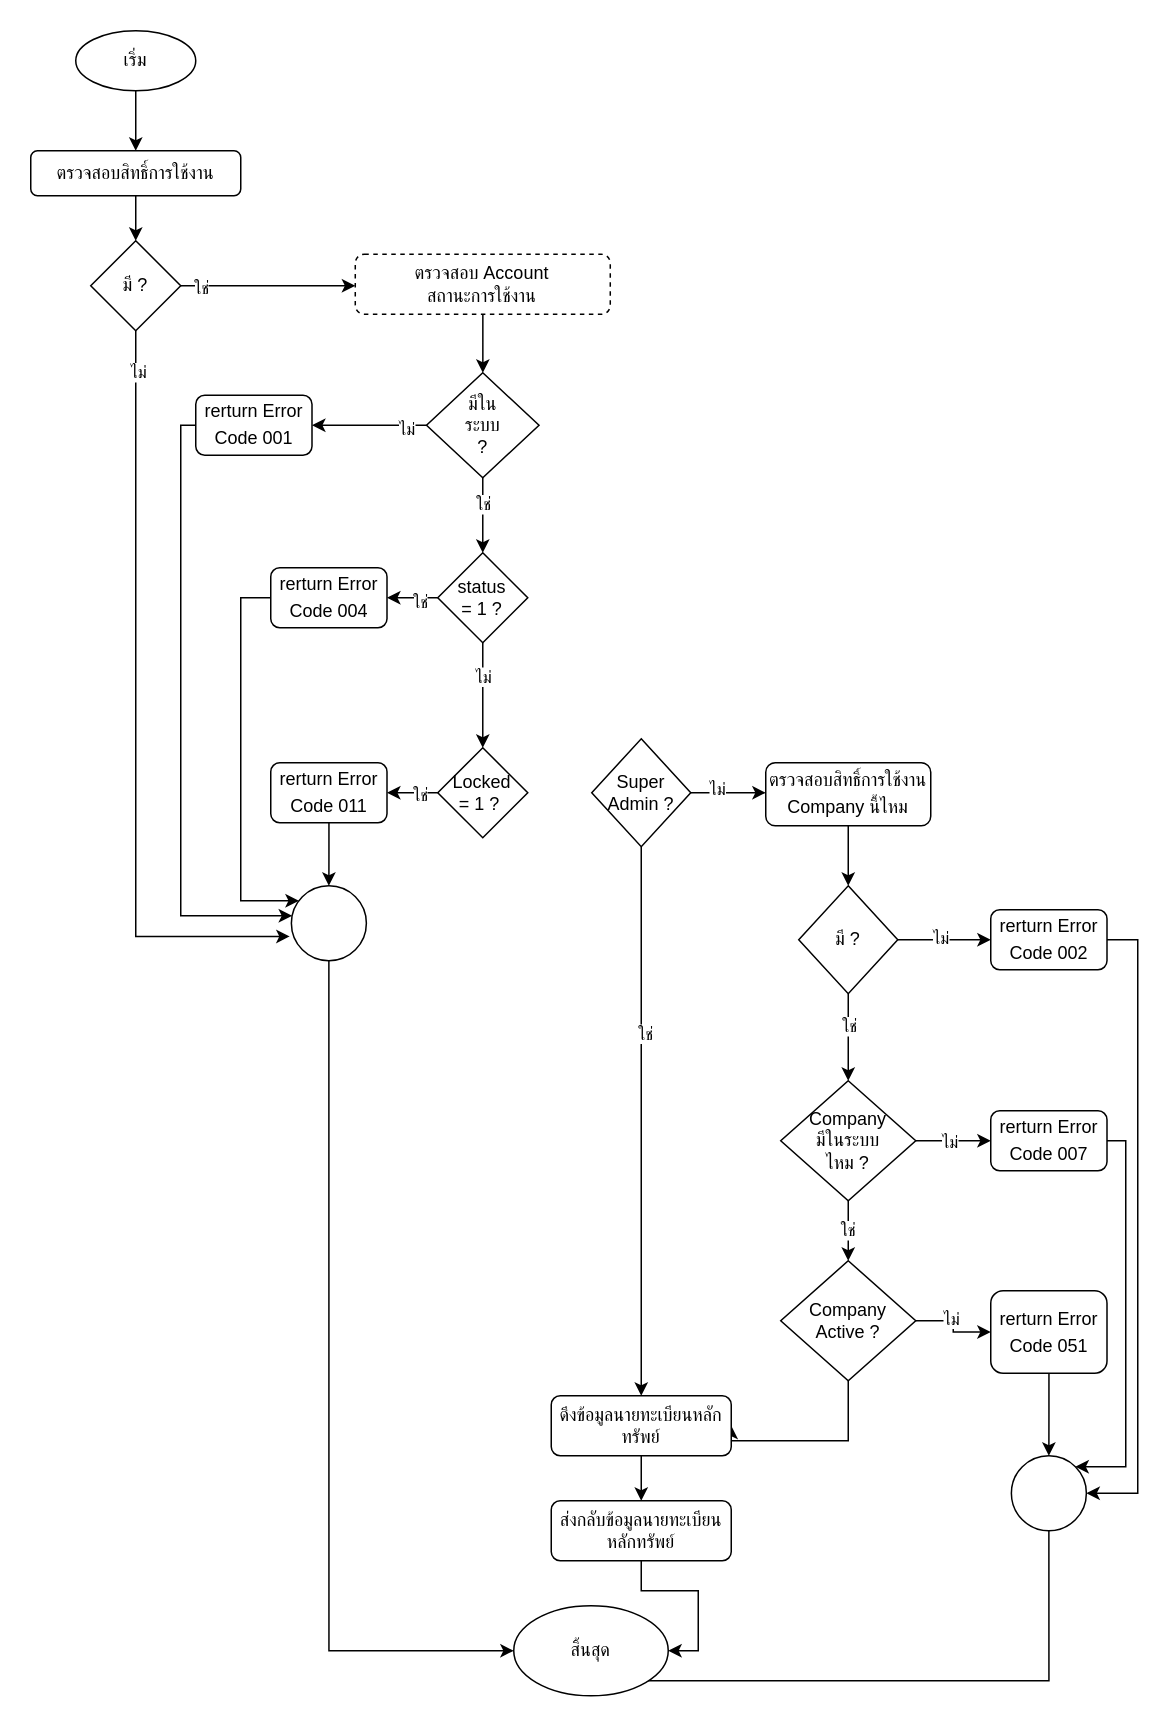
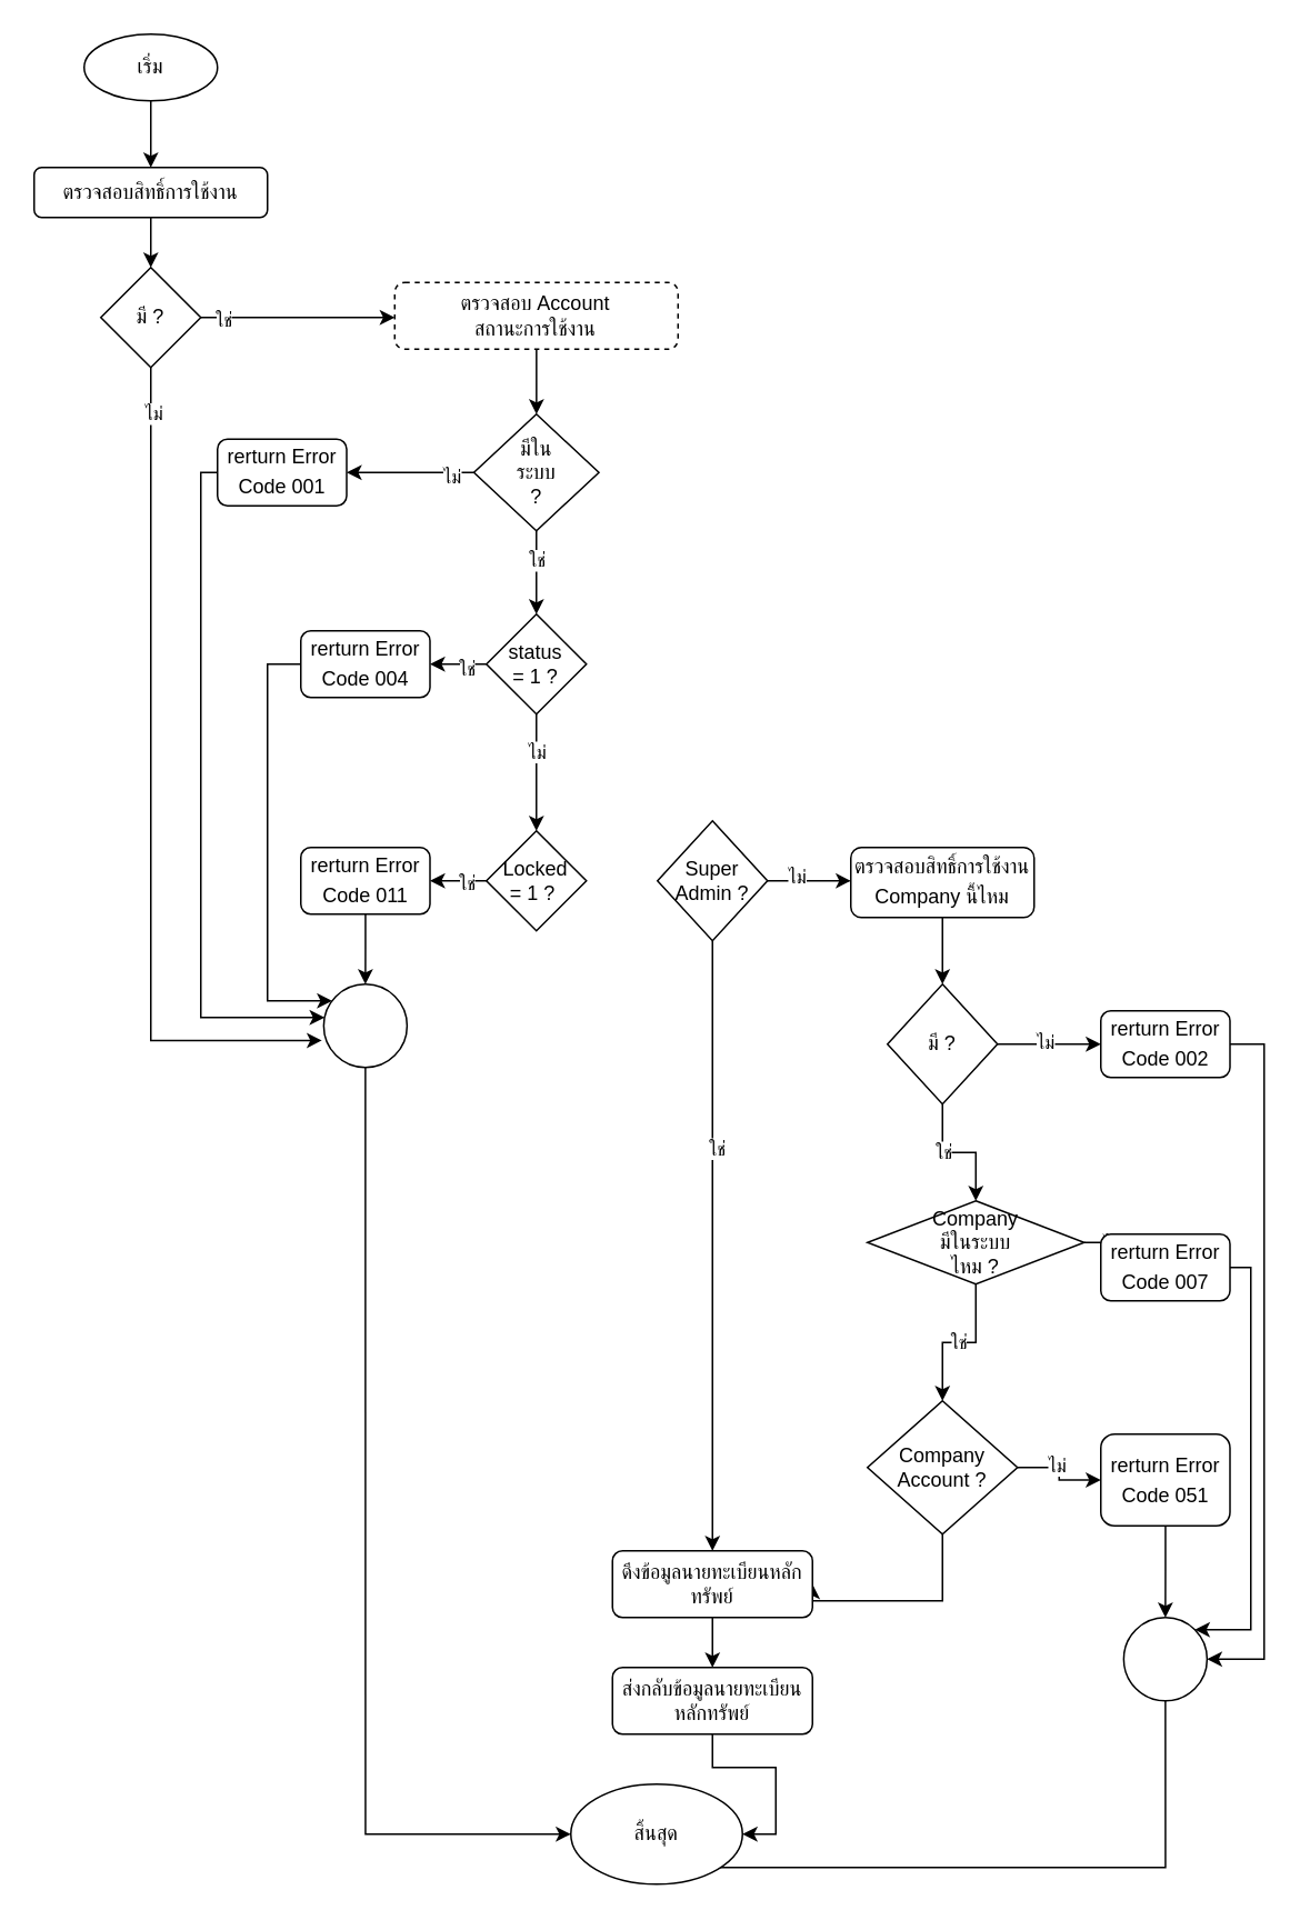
  <mxCell id="0" />
  <mxCell id="1" parent="0" />
  <mxCell id="2" value="เริ่ม" style="ellipse;whiteSpace=wrap;html=1;" vertex="1" parent="1"><mxGeometry x="50" y="20" width="80" height="40" as="geometry" /></mxCell>
  <mxCell id="3" value="ตรวจสอบสิทธิ์การใช้งาน" style="rounded=1;whiteSpace=wrap;html=1;" vertex="1" parent="1"><mxGeometry x="20" y="100" width="140" height="30" as="geometry" /></mxCell>
  <mxCell id="4" value="" style="edgeStyle=orthogonalEdgeStyle;rounded=0;orthogonalLoop=1;jettySize=auto;html=1;" edge="1" parent="1" source="2" target="3"><mxGeometry relative="1" as="geometry" /></mxCell>
  <mxCell id="5" value="มี ?" style="rhombus;whiteSpace=wrap;html=1;" vertex="1" parent="1"><mxGeometry x="60" y="160" width="60" height="60" as="geometry" /></mxCell>
  <mxCell id="6" value="" style="edgeStyle=orthogonalEdgeStyle;rounded=0;orthogonalLoop=1;jettySize=auto;html=1;" edge="1" parent="1" source="3" target="5"><mxGeometry relative="1" as="geometry" /></mxCell>
  <mxCell id="7" style="edgeStyle=orthogonalEdgeStyle;rounded=0;orthogonalLoop=1;jettySize=auto;html=1;entryX=-0.022;entryY=0.676;entryDx=0;entryDy=0;entryPerimeter=0;" edge="1" parent="1" source="5" target="21"><mxGeometry relative="1" as="geometry"><Array as="points"><mxPoint x="90" y="624" /></Array><mxPoint x="245" y="730" as="targetPoint" /></mxGeometry></mxCell>
  <mxCell id="8" value="ไม่" style="edgeLabel;html=1;align=center;verticalAlign=middle;resizable=0;points=[];" vertex="1" connectable="0" parent="7"><mxGeometry x="-0.892" y="1" relative="1" as="geometry"><mxPoint as="offset" /></mxGeometry></mxCell>
  <mxCell id="9" value="ตรวจสอบ Account &lt;br&gt;สถานะการใช้งาน" style="rounded=1;whiteSpace=wrap;html=1;dashed=1;" vertex="1" parent="1"><mxGeometry x="236.35" y="169" width="170" height="40" as="geometry" /></mxCell>
  <mxCell id="10" value="" style="edgeStyle=orthogonalEdgeStyle;rounded=0;orthogonalLoop=1;jettySize=auto;html=1;" edge="1" parent="1" source="5" target="9"><mxGeometry relative="1" as="geometry"><Array as="points"><mxPoint x="200" y="190" /><mxPoint x="200" y="190" /></Array></mxGeometry></mxCell>
  <mxCell id="11" value="ใช่" style="edgeLabel;html=1;align=center;verticalAlign=middle;resizable=0;points=[];" vertex="1" connectable="0" parent="10"><mxGeometry x="-0.78" y="-1" relative="1" as="geometry"><mxPoint as="offset" /></mxGeometry></mxCell>
  <mxCell id="12" value="มีใน&lt;br&gt;ระบบ &lt;br&gt;?" style="rhombus;whiteSpace=wrap;html=1;" vertex="1" parent="1"><mxGeometry x="283.85" y="248" width="75" height="70" as="geometry" /></mxCell>
  <mxCell id="13" value="" style="edgeStyle=orthogonalEdgeStyle;rounded=0;orthogonalLoop=1;jettySize=auto;html=1;" edge="1" parent="1" source="9" target="12"><mxGeometry relative="1" as="geometry" /></mxCell>
  <mxCell id="14" value="status&lt;br style=&quot;border-color: var(--border-color);&quot;&gt;= 1 ?" style="rhombus;whiteSpace=wrap;html=1;" vertex="1" parent="1"><mxGeometry x="291.35" y="368" width="60" height="60" as="geometry" /></mxCell>
  <mxCell id="15" value="" style="edgeStyle=orthogonalEdgeStyle;rounded=0;orthogonalLoop=1;jettySize=auto;html=1;" edge="1" parent="1" source="12" target="14"><mxGeometry relative="1" as="geometry" /></mxCell>
  <mxCell id="16" value="ใช่" style="edgeLabel;html=1;align=center;verticalAlign=middle;resizable=0;points=[];" vertex="1" connectable="0" parent="15"><mxGeometry x="-0.325" y="2" relative="1" as="geometry"><mxPoint x="-2" as="offset" /></mxGeometry></mxCell>
  <mxCell id="17" value="Locked&lt;br style=&quot;border-color: var(--border-color);&quot;&gt;= 1 ?&amp;nbsp;" style="rhombus;whiteSpace=wrap;html=1;" vertex="1" parent="1"><mxGeometry x="291.35" y="498" width="60" height="60" as="geometry" /></mxCell>
  <mxCell id="18" value="" style="edgeStyle=orthogonalEdgeStyle;rounded=0;orthogonalLoop=1;jettySize=auto;html=1;" edge="1" parent="1" source="14" target="17"><mxGeometry relative="1" as="geometry" /></mxCell>
  <mxCell id="19" value="ไม่" style="edgeLabel;html=1;align=center;verticalAlign=middle;resizable=0;points=[];" vertex="1" connectable="0" parent="18"><mxGeometry x="-0.374" relative="1" as="geometry"><mxPoint as="offset" /></mxGeometry></mxCell>
  <mxCell id="20" style="edgeStyle=orthogonalEdgeStyle;rounded=0;orthogonalLoop=1;jettySize=auto;html=1;entryX=0;entryY=0.5;entryDx=0;entryDy=0;" edge="1" parent="1" source="21" target="64"><mxGeometry relative="1" as="geometry"><Array as="points"><mxPoint x="219" y="1100" /></Array></mxGeometry></mxCell>
  <mxCell id="21" value="" style="ellipse;whiteSpace=wrap;html=1;aspect=fixed;" vertex="1" parent="1"><mxGeometry x="193.75" y="590" width="50" height="50" as="geometry" /></mxCell>
  <mxCell id="22" style="edgeStyle=orthogonalEdgeStyle;rounded=0;orthogonalLoop=1;jettySize=auto;html=1;" edge="1" parent="1" source="23" target="21"><mxGeometry relative="1" as="geometry"><Array as="points"><mxPoint x="120" y="283" /><mxPoint x="120" y="610" /></Array></mxGeometry></mxCell>
  <mxCell id="23" value="rerturn Error Code&amp;nbsp;001&lt;span style=&quot;font-size: medium; text-align: start;&quot;&gt;&lt;/span&gt;" style="rounded=1;whiteSpace=wrap;html=1;" vertex="1" parent="1"><mxGeometry x="130" y="263" width="77.5" height="40" as="geometry" /></mxCell>
  <mxCell id="24" style="edgeStyle=orthogonalEdgeStyle;rounded=0;orthogonalLoop=1;jettySize=auto;html=1;" edge="1" parent="1" source="12" target="23"><mxGeometry relative="1" as="geometry"><mxPoint x="220.1" y="388" as="targetPoint" /></mxGeometry></mxCell>
  <mxCell id="25" value="ไม่" style="edgeLabel;html=1;align=center;verticalAlign=middle;resizable=0;points=[];" vertex="1" connectable="0" parent="24"><mxGeometry x="-0.657" y="2" relative="1" as="geometry"><mxPoint as="offset" /></mxGeometry></mxCell>
  <mxCell id="26" style="edgeStyle=orthogonalEdgeStyle;rounded=0;orthogonalLoop=1;jettySize=auto;html=1;entryX=0.5;entryY=0;entryDx=0;entryDy=0;" edge="1" parent="1" source="27" target="21"><mxGeometry relative="1" as="geometry" /></mxCell>
  <mxCell id="27" value="rerturn Error Code&amp;nbsp;011&lt;span style=&quot;font-size: medium; text-align: start;&quot;&gt;&lt;/span&gt;" style="rounded=1;whiteSpace=wrap;html=1;" vertex="1" parent="1"><mxGeometry x="180" y="508" width="77.5" height="40" as="geometry" /></mxCell>
  <mxCell id="28" value="" style="edgeStyle=orthogonalEdgeStyle;rounded=0;orthogonalLoop=1;jettySize=auto;html=1;" edge="1" parent="1" source="17" target="27"><mxGeometry relative="1" as="geometry" /></mxCell>
  <mxCell id="29" value="ใช่" style="edgeLabel;html=1;align=center;verticalAlign=middle;resizable=0;points=[];" vertex="1" connectable="0" parent="28"><mxGeometry x="-0.461" y="1" relative="1" as="geometry"><mxPoint as="offset" /></mxGeometry></mxCell>
  <mxCell id="30" style="edgeStyle=orthogonalEdgeStyle;rounded=0;orthogonalLoop=1;jettySize=auto;html=1;" edge="1" parent="1" source="31" target="21"><mxGeometry relative="1" as="geometry"><mxPoint x="220" y="590" as="targetPoint" /><Array as="points"><mxPoint x="160" y="398" /><mxPoint x="160" y="600" /></Array></mxGeometry></mxCell>
  <mxCell id="31" value="rerturn Error Code&amp;nbsp;004&lt;span style=&quot;font-size: medium; text-align: start;&quot;&gt;&lt;/span&gt;" style="rounded=1;whiteSpace=wrap;html=1;" vertex="1" parent="1"><mxGeometry x="180" y="378" width="77.5" height="40" as="geometry" /></mxCell>
  <mxCell id="32" value="" style="edgeStyle=orthogonalEdgeStyle;rounded=0;orthogonalLoop=1;jettySize=auto;html=1;" edge="1" parent="1" source="14" target="31"><mxGeometry relative="1" as="geometry" /></mxCell>
  <mxCell id="33" value="ใช่" style="edgeLabel;html=1;align=center;verticalAlign=middle;resizable=0;points=[];" vertex="1" connectable="0" parent="32"><mxGeometry x="-0.461" y="2" relative="1" as="geometry"><mxPoint as="offset" /></mxGeometry></mxCell>
  <mxCell id="34" value="" style="edgeStyle=orthogonalEdgeStyle;rounded=0;orthogonalLoop=1;jettySize=auto;html=1;" edge="1" parent="1" source="38"><mxGeometry relative="1" as="geometry"><mxPoint x="510" y="528" as="targetPoint" /></mxGeometry></mxCell>
  <mxCell id="35" value="ไม่" style="edgeLabel;html=1;align=center;verticalAlign=middle;resizable=0;points=[];" vertex="1" connectable="0" parent="34"><mxGeometry x="-0.311" y="3" relative="1" as="geometry"><mxPoint as="offset" /></mxGeometry></mxCell>
  <mxCell id="36" style="edgeStyle=orthogonalEdgeStyle;rounded=0;orthogonalLoop=1;jettySize=auto;html=1;entryX=0.5;entryY=0;entryDx=0;entryDy=0;" edge="1" parent="1" source="38" target="61"><mxGeometry relative="1" as="geometry"><mxPoint x="427" y="920" as="targetPoint" /></mxGeometry></mxCell>
  <mxCell id="37" value="ใช่" style="edgeLabel;html=1;align=center;verticalAlign=middle;resizable=0;points=[];" vertex="1" connectable="0" parent="36"><mxGeometry x="-0.322" y="2" relative="1" as="geometry"><mxPoint as="offset" /></mxGeometry></mxCell>
  <mxCell id="38" value="Super&lt;br&gt;Admin ?" style="rhombus;whiteSpace=wrap;html=1;" vertex="1" parent="1"><mxGeometry x="394" y="492" width="66" height="72" as="geometry" /></mxCell>
  <mxCell id="39" value="" style="edgeStyle=orthogonalEdgeStyle;rounded=0;orthogonalLoop=1;jettySize=auto;html=1;" edge="1" parent="1" source="40" target="45"><mxGeometry relative="1" as="geometry" /></mxCell>
  <mxCell id="40" value="ตรวจสอบสิทธิ์การใช้งาน Company นี้ไหม&lt;span style=&quot;font-size: medium; text-align: start;&quot;&gt;&lt;/span&gt;" style="rounded=1;whiteSpace=wrap;html=1;" vertex="1" parent="1"><mxGeometry x="510" y="508" width="110" height="42" as="geometry" /></mxCell>
  <mxCell id="41" value="" style="edgeStyle=orthogonalEdgeStyle;rounded=0;orthogonalLoop=1;jettySize=auto;html=1;" edge="1" parent="1" source="45" target="49"><mxGeometry relative="1" as="geometry" /></mxCell>
  <mxCell id="42" value="ใช่" style="edgeLabel;html=1;align=center;verticalAlign=middle;resizable=0;points=[];" vertex="1" connectable="0" parent="41"><mxGeometry x="-0.286" relative="1" as="geometry"><mxPoint as="offset" /></mxGeometry></mxCell>
  <mxCell id="43" style="edgeStyle=orthogonalEdgeStyle;rounded=0;orthogonalLoop=1;jettySize=auto;html=1;" edge="1" parent="1" source="45" target="51"><mxGeometry relative="1" as="geometry"><mxPoint x="660" y="626" as="targetPoint" /></mxGeometry></mxCell>
  <mxCell id="44" value="ไม่" style="edgeLabel;html=1;align=center;verticalAlign=middle;resizable=0;points=[];" vertex="1" connectable="0" parent="43"><mxGeometry x="-0.086" y="2" relative="1" as="geometry"><mxPoint as="offset" /></mxGeometry></mxCell>
  <mxCell id="45" value="มี ?" style="rhombus;whiteSpace=wrap;html=1;" vertex="1" parent="1"><mxGeometry x="532" y="590" width="66" height="72" as="geometry" /></mxCell>
  <mxCell id="46" value="ใช่" style="edgeStyle=orthogonalEdgeStyle;rounded=0;orthogonalLoop=1;jettySize=auto;html=1;" edge="1" parent="1" source="49" target="55"><mxGeometry relative="1" as="geometry" /></mxCell>
  <mxCell id="47" value="" style="edgeStyle=orthogonalEdgeStyle;rounded=0;orthogonalLoop=1;jettySize=auto;html=1;" edge="1" parent="1" source="49" target="57"><mxGeometry relative="1" as="geometry" /></mxCell>
  <mxCell id="48" value="ไม่" style="edgeLabel;html=1;align=center;verticalAlign=middle;resizable=0;points=[];" vertex="1" connectable="0" parent="47"><mxGeometry x="-0.113" relative="1" as="geometry"><mxPoint as="offset" /></mxGeometry></mxCell>
- <mxCell id="49" value="Company &lt;br&gt;มีในระบบ&lt;br&gt;ไหม ?" style="rhombus;whiteSpace=wrap;html=1;" vertex="1" parent="1"><mxGeometry x="520" y="720" width="90" height="80" as="geometry" /></mxCell>
+ <mxCell id="49" value="Company &lt;br&gt;มีในระบบ&lt;br&gt;ไหม ?" style="rhombus;whiteSpace=wrap;html=1;" vertex="1" parent="1"><mxGeometry x="520" y="720" width="130" height="50" as="geometry" /></mxCell>
  <mxCell id="50" style="edgeStyle=orthogonalEdgeStyle;rounded=0;orthogonalLoop=1;jettySize=auto;html=1;entryX=1;entryY=0.5;entryDx=0;entryDy=0;" edge="1" parent="1" source="51" target="63"><mxGeometry relative="1" as="geometry"><mxPoint x="760" y="780" as="targetPoint" /><Array as="points"><mxPoint x="758" y="626" /><mxPoint x="758" y="995" /></Array></mxGeometry></mxCell>
  <mxCell id="51" value="rerturn Error Code&amp;nbsp;002&lt;span style=&quot;font-size: medium; text-align: start;&quot;&gt;&lt;/span&gt;" style="rounded=1;whiteSpace=wrap;html=1;" vertex="1" parent="1"><mxGeometry x="660" y="606" width="77.5" height="40" as="geometry" /></mxCell>
  <mxCell id="52" value="" style="edgeStyle=orthogonalEdgeStyle;rounded=0;orthogonalLoop=1;jettySize=auto;html=1;" edge="1" parent="1" source="55" target="59"><mxGeometry relative="1" as="geometry" /></mxCell>
  <mxCell id="53" value="ไม่" style="edgeLabel;html=1;align=center;verticalAlign=middle;resizable=0;points=[];" vertex="1" connectable="0" parent="52"><mxGeometry x="-0.215" y="2" relative="1" as="geometry"><mxPoint as="offset" /></mxGeometry></mxCell>
  <mxCell id="54" style="edgeStyle=orthogonalEdgeStyle;rounded=0;orthogonalLoop=1;jettySize=auto;html=1;entryX=1;entryY=0.5;entryDx=0;entryDy=0;" edge="1" parent="1" source="55" target="61"><mxGeometry relative="1" as="geometry"><Array as="points"><mxPoint x="565" y="960" /></Array></mxGeometry></mxCell>
- <mxCell id="55" value="Company &lt;br&gt;Active ?" style="rhombus;whiteSpace=wrap;html=1;" vertex="1" parent="1"><mxGeometry x="520" y="840" width="90" height="80" as="geometry" /></mxCell>
+ <mxCell id="55" value="Company &lt;br&gt;Account ?" style="rhombus;whiteSpace=wrap;html=1;" vertex="1" parent="1"><mxGeometry x="520" y="840" width="90" height="80" as="geometry" /></mxCell>
  <mxCell id="56" style="edgeStyle=orthogonalEdgeStyle;rounded=0;orthogonalLoop=1;jettySize=auto;html=1;entryX=1;entryY=0;entryDx=0;entryDy=0;" edge="1" parent="1" source="57" target="63"><mxGeometry relative="1" as="geometry"><Array as="points"><mxPoint x="750" y="760" /><mxPoint x="750" y="977" /></Array></mxGeometry></mxCell>
  <mxCell id="57" value="rerturn Error Code&amp;nbsp;007&lt;span style=&quot;font-size: medium; text-align: start;&quot;&gt;&lt;/span&gt;" style="rounded=1;whiteSpace=wrap;html=1;" vertex="1" parent="1"><mxGeometry x="660" y="740" width="77.5" height="40" as="geometry" /></mxCell>
  <mxCell id="58" style="edgeStyle=orthogonalEdgeStyle;rounded=0;orthogonalLoop=1;jettySize=auto;html=1;" edge="1" parent="1" source="59" target="63"><mxGeometry relative="1" as="geometry" /></mxCell>
  <mxCell id="59" value="rerturn Error Code&amp;nbsp;051&lt;span style=&quot;font-size: medium; text-align: start;&quot;&gt;&lt;/span&gt;" style="rounded=1;whiteSpace=wrap;html=1;" vertex="1" parent="1"><mxGeometry x="660" y="860" width="77.5" height="55" as="geometry" /></mxCell>
  <mxCell id="60" value="" style="edgeStyle=orthogonalEdgeStyle;rounded=0;orthogonalLoop=1;jettySize=auto;html=1;" edge="1" parent="1" source="61" target="66"><mxGeometry relative="1" as="geometry" /></mxCell>
  <mxCell id="61" value="ดึงข้อมูลนายทะเบียนหลักทรัพย์" style="rounded=1;whiteSpace=wrap;html=1;" vertex="1" parent="1"><mxGeometry x="367" y="930" width="120" height="40" as="geometry" /></mxCell>
  <mxCell id="62" style="edgeStyle=orthogonalEdgeStyle;rounded=0;orthogonalLoop=1;jettySize=auto;html=1;entryX=1;entryY=1;entryDx=0;entryDy=0;" edge="1" parent="1" source="63" target="64"><mxGeometry relative="1" as="geometry"><Array as="points"><mxPoint x="699" y="1120" /><mxPoint x="430" y="1120" /></Array></mxGeometry></mxCell>
  <mxCell id="63" value="" style="ellipse;whiteSpace=wrap;html=1;aspect=fixed;" vertex="1" parent="1"><mxGeometry x="673.75" y="970" width="50" height="50" as="geometry" /></mxCell>
  <mxCell id="64" value="สิ้นสุด" style="ellipse;whiteSpace=wrap;html=1;" vertex="1" parent="1"><mxGeometry x="342" y="1070" width="103" height="60" as="geometry" /></mxCell>
  <mxCell id="65" style="edgeStyle=orthogonalEdgeStyle;rounded=0;orthogonalLoop=1;jettySize=auto;html=1;entryX=1;entryY=0.5;entryDx=0;entryDy=0;" edge="1" parent="1" source="66" target="64"><mxGeometry relative="1" as="geometry" /></mxCell>
  <mxCell id="66" value="ส่งกลับข้อมูลนายทะเบียนหลักทรัพย์" style="rounded=1;whiteSpace=wrap;html=1;" vertex="1" parent="1"><mxGeometry x="367" y="1000" width="120" height="40" as="geometry" /></mxCell>
